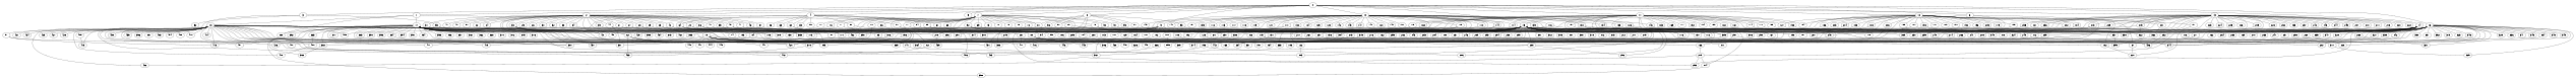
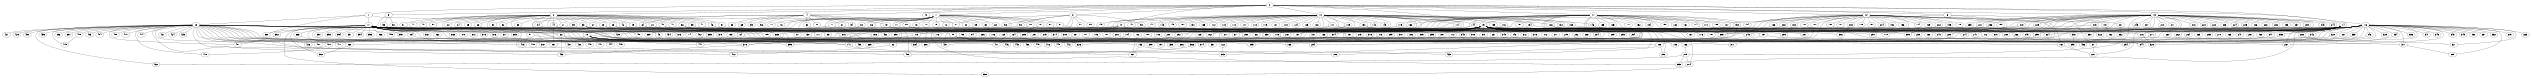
  graph {
    0
    1
    2
    3
    4
    5
    6
    7
    8
    9
    10
    11
    12
    13
    14
    15
    16
    17
    18
    380
    81
    19
    20
    21
    22
    23
    24
    25
    26
    27
    28
    29
    30
    31
    32
    33
    34
    35
    36
    37
    38
    39
    40
    41
    42
    43
    44
    45
    46
    47
    48
    49
    50
    442
    437
    51
    52
    53
    64
    65
    54
    55
    56
    57
    58
    59
    60
    61
    62
    63
    66
    67
    127
    68
    69
    70
    71
    72
    73
    74
    75
    76
    77
    78
    79
    80
    82
    83
    84
    85
    86
    87
    88
    89
    90
    91
    92
    96
    98
    99
    97
    93
    94
    95
    100
    101
    102
    103
    104
    105
    106
    107
    108
    285
    128
    130
    131
    132
    133
    134
    129
    136
    137
    138
    139
    140
    141
    142
    143
    144
    145
    146
    147
    148
    149
    150
    151
    135
    109
    110
    111
    112
    113
    114
    115
    116
    117
    118
    119
    120
    121
    122
    123
    124
    125
    126
    152
    153
    154
    155
    156
    157
    158
    159
    160
    161
    162
    163
    164
    165
    166
    167
    168
    169
    170
    171
    172
    173
    174
    175
    176
    177
    194
    178
    179
    180
    181
    182
    183
    184
    185
    186
    187
    188
    189
    190
    191
    192
    193
    195
    196
    197
    198
    199
    200
    201
    202
    203
    204
    205
    206
    207
    208
    209
    210
    211
    212
    213
    214
    215
    216
    217
    218
    219
    220
    221
    222
    223
    224
    225
    226
    227
    228
    229
    230
    231
    232
    233
    234
    235
    236
    237
    238
    239
    240
    241
-   242
    243
    244
    245
    256
    258
    259
    260
    261
    262
    257
    264
    265
    266
    267
    268
    269
    270
    271
    263
    246
    247
    248
    249
    250
    251
    252
    253
    254
    255
    272
    273
    274
    275
    276
    277
    278
    279
    280
    281
    282
    283
    284
    286
    287
    288
    289
    290
    291
    292
    293
    294
-   295 [label=895]
+   295
    296
    297
    298
    299
    300
    301
    302
    303
    304
    305
    306
    307
    308
    309
    310
    311
    312
    313
    314
    315
    316
    317
    318
    319
    320
    321
    322
    323
    324
    325
    326
    327
    328
    329
    330
    331
    332
    333
    334
    335
    336
    337
    338
    339
    340
    341
    342
    343
    344
    345
    346
    347
    348
    349
    350
    351
    352
    384
    386
    387
    388
    389
    390
    385
    392
    393
    394
    395
    391
    353
    354
    355
    356
    357
    358
    359
    360
    361
    362
    363
    364
    365
    366
    367
    368
    369
    370
    n387 [label=671]
    372
    373
    374
    375
    376
    377
    378
    379
    381
    382
    383
    396
    397
    398
    399
    400
    401
    402
    403
    404
    405
    406
    407
    408
    409
    410
    411
    412
    413
    414
    415
    416
    417
    418
    419
    420
    421
    422
    423
    424
    425
    426
    427
    428
    429
    430
    431
    432
    433
    434
    435
    448
    449
    436
    438
    439
    440
    441
    443
    444
    445
    446
    447
    0 -- 1
    0 -- 2
    0 -- 3
    0 -- 4
    0 -- 5
    0 -- 6
    0 -- 7
    0 -- 8
    0 -- 9
    0 -- 10
    0 -- 11
    0 -- 12
    0 -- 13
    0 -- 14
    0 -- 15
    0 -- 16
    1 -- 17
    1 -- 18
    1 -- 380
    1 -- 81
    2 -- 19
    2 -- 20
    2 -- 21
    2 -- 22
    2 -- 23
    2 -- 24
    2 -- 25
    2 -- 26
    2 -- 27
    2 -- 28
    2 -- 29
    2 -- 30
    2 -- 31
    2 -- 32
    2 -- 33
    2 -- 34
    2 -- 35
    2 -- 36
    2 -- 37
    2 -- 38
    2 -- 39
    2 -- 40
    2 -- 41
    2 -- 42
    2 -- 43
    2 -- 44
    2 -- 45
    2 -- 46
    2 -- 47
    2 -- 48
    2 -- 49
    2 -- 50
    2 -- 442
    2 -- 437
    3 -- 51
    3 -- 52
    3 -- 53
    4 -- 64
    4 -- 65
    4 -- 54
    4 -- 55
    4 -- 56
    4 -- 57
    4 -- 58
    4 -- 59
    4 -- 60
    4 -- 61
    4 -- 62
    4 -- 63
    6 -- 66
    6 -- 67
    6 -- 127
    7 -- 81
    7 -- 68
    7 -- 69
    7 -- 70
    7 -- 71
    7 -- 72
    7 -- 73
    7 -- 74
    7 -- 75
    7 -- 76
    7 -- 77
    7 -- 78
    7 -- 79
    7 -- 80
    7 -- 82
    7 -- 83
    7 -- 84
    7 -- 85
    7 -- 86
    7 -- 87
    7 -- 88
    7 -- 89
    7 -- 90
    7 -- 91
    7 -- 92
    8 -- 81
    8 -- 96
    8 -- 98
    8 -- 99
    8 -- 97
    8 -- 93
    8 -- 94
    8 -- 95
    9 -- 100
    9 -- 101
    9 -- 102
    9 -- 103
    9 -- 104
    9 -- 105
    9 -- 106
    9 -- 107
    9 -- 108
    9 -- 285
    10 -- 127
    10 -- 128
    10 -- 130
    10 -- 131
    10 -- 132
    10 -- 133
    10 -- 134
    10 -- 129
    10 -- 136
    10 -- 137
    10 -- 138
    10 -- 139
    10 -- 140
    10 -- 141
    10 -- 142
    10 -- 143
    10 -- 144
    10 -- 145
    10 -- 146
    10 -- 147
    10 -- 148
    10 -- 149
    10 -- 150
    10 -- 151
    10 -- 135
    10 -- 109
    10 -- 110
    10 -- 111
    10 -- 112
    10 -- 113
    10 -- 114
    10 -- 115
    10 -- 116
    10 -- 117
    10 -- 118
    10 -- 119
    10 -- 120
    10 -- 121
    10 -- 122
    10 -- 123
    10 -- 124
    10 -- 125
    10 -- 126
    11 -- 15
    11 -- 82
    11 -- 152
    11 -- 153
    11 -- 154
    11 -- 155
    11 -- 156
    11 -- 157
    11 -- 158
    11 -- 159
    11 -- 160
    11 -- 161
    11 -- 162
    11 -- 163
    11 -- 164
    11 -- 165
    11 -- 166
    11 -- 167
    11 -- 168
    11 -- 169
    11 -- 170
    11 -- 171
    11 -- 172
    11 -- 173
    11 -- 174
    11 -- 175
    11 -- 176
    11 -- 177
    11 -- 194
    12 -- 194
    12 -- 178
    12 -- 179
    12 -- 180
    12 -- 181
    12 -- 182
    12 -- 183
    12 -- 184
    12 -- 185
    12 -- 186
    12 -- 187
    12 -- 188
    12 -- 189
    12 -- 190
    12 -- 191
    12 -- 192
    12 -- 193
    12 -- 195
    12 -- 196
    12 -- 197
    12 -- 198
    12 -- 199
    12 -- 200
    12 -- 201
    12 -- 202
    12 -- 203
    12 -- 204
    12 -- 205
    12 -- 206
    13 -- 207
    13 -- 208
    13 -- 209
    13 -- 210
    13 -- 211
    13 -- 212
    13 -- 213
    13 -- 214
    13 -- 215
    13 -- 216
    13 -- 217
    13 -- 218
    13 -- 219
    13 -- 220
    13 -- 221
    13 -- 222
    13 -- 223
    13 -- 224
    13 -- 225
    13 -- 226
    13 -- 227
    13 -- 228
    13 -- 229
    13 -- 230
    13 -- 231
    13 -- 232
    13 -- 233
    13 -- 234
    13 -- 235
    13 -- 236
    13 -- 237
    13 -- 238
    13 -- 239
    13 -- 240
    13 -- 241
-   13 -- 242
    13 -- 243
    13 -- 244
    13 -- 245
    14 -- 256
    14 -- 258
    14 -- 259
    14 -- 260
    14 -- 261
    14 -- 262
    14 -- 257
    14 -- 264
    14 -- 265
    14 -- 266
    14 -- 267
    14 -- 268
    14 -- 269
    14 -- 270
    14 -- 271
    14 -- 263
    14 -- 246
    14 -- 247
    14 -- 248
    14 -- 249
    14 -- 250
    14 -- 251
    14 -- 252
    14 -- 253
    14 -- 254
    14 -- 255
    15 -- 285
    15 -- 272
    15 -- 273
    15 -- 274
    15 -- 275
    15 -- 276
    15 -- 277
    15 -- 278
    15 -- 279
    15 -- 280
    15 -- 281
    15 -- 282
    15 -- 283
    15 -- 284
    15 -- 286
    15 -- 287
    15 -- 288
    15 -- 289
    15 -- 290
    15 -- 291
    15 -- 292
    15 -- 293
    15 -- 294
    15 -- 295
    15 -- 296
    15 -- 297
    15 -- 298
    15 -- 299
    15 -- 300
    15 -- 301
    15 -- 302
    15 -- 303
    15 -- 304
    15 -- 305
    15 -- 306
    15 -- 307
    15 -- 308
    15 -- 309
    15 -- 310
    15 -- 311
    15 -- 312
    15 -- 313
    15 -- 314
    15 -- 315
    15 -- 316
    16 -- 267
    16 -- 317
    16 -- 318
    16 -- 319
    16 -- 320
    16 -- 321
    16 -- 322
    16 -- 323
    16 -- 324
    16 -- 325
    16 -- 326
    16 -- 327
    16 -- 328
    16 -- 329
    16 -- 330
    16 -- 331
    16 -- 332
    16 -- 333
    16 -- 334
    16 -- 335
    16 -- 336
    16 -- 337
    16 -- 338
    16 -- 339
    16 -- 340
    16 -- 341
    16 -- 342
    16 -- 343
    16 -- 344
    16 -- 345
    16 -- 346
    16 -- 347
    16 -- 348
    16 -- 349
    16 -- 350
    16 -- 351
    16 -- 352
    17 -- 380
    17 -- 250
    17 -- 326
    17 -- 384
    17 -- 386
    17 -- 387
    17 -- 388
    17 -- 389
    17 -- 390
    17 -- 385
    17 -- 392
    17 -- 393
    17 -- 394
    17 -- 395
    17 -- 391
    17 -- 353
    17 -- 354
    17 -- 355
    17 -- 356
    17 -- 357
    17 -- 358
    17 -- 359
    17 -- 360
    17 -- 361
    17 -- 362
    17 -- 363
    17 -- 364
    17 -- 365
    17 -- 366
    17 -- 367
    17 -- 368
    17 -- 369
    17 -- 370
    17 -- n387
    17 -- 372
    17 -- 373
    17 -- 374
    17 -- 375
    17 -- 376
    17 -- 377
    17 -- 378
    17 -- 379
    17 -- 381
    17 -- 382
    17 -- 383
    18 -- 62
    18 -- 193
    18 -- 256
    18 -- 344
    18 -- 396
    18 -- 397
    18 -- 398
    18 -- 399
    18 -- 400
    18 -- 401
    18 -- 402
    18 -- 403
    18 -- 404
    18 -- 405
    18 -- 406
    18 -- 407
    18 -- 408
    18 -- 409
    18 -- 410
    18 -- 411
    18 -- 412
    18 -- 413
    18 -- 414
    18 -- 415
    18 -- 416
    18 -- 417
    18 -- 418
    18 -- 419
    18 -- 420
    18 -- 421
    18 -- 422
    18 -- 423
    18 -- 424
    18 -- 425
    18 -- 426
    18 -- 427
    18 -- 428
    18 -- 429
    18 -- 430
    18 -- 431
    18 -- 432
    18 -- 433
    18 -- 434
    18 -- 435
    81 -- 253
    19 -- 442
    19 -- 437
    19 -- 448
    19 -- 449
    19 -- 436
    19 -- 438
    19 -- 439
    19 -- 440
    19 -- 441
    19 -- 443
    19 -- 444
    19 -- 445
    19 -- 446
    19 -- 447
    20 -- 171
    20 -- 291
    21 -- 84
    23 -- 217
    23 -- 365
    27 -- 344
    28 -- 105
    28 -- 285
    29 -- 138
    31 -- 387
    33 -- 43
    33 -- 49
    33 -- 173
    33 -- 234
    33 -- 338
    34 -- 141
    35 -- 281
    36 -- 66
    36 -- 300
    36 -- 314
    37 -- 343
    39 -- 331
    40 -- 275
    41 -- 257
    42 -- 261
    42 -- 441
    44 -- 74
    44 -- 278
    44 -- 381
    45 -- 80
    45 -- 216
    45 -- 405
    46 -- 255
    51 -- 413
    51 -- 447
    53 -- 105
    53 -- 316
    64 -- 87
    64 -- 156
    64 -- 395
    54 -- 246
    57 -- 239
    57 -- 406
    58 -- 141
    59 -- 230
    59 -- 231
    60 -- 83
    60 -- 171
    61 -- 340
    62 -- 82
    62 -- 141
    62 -- 420
    62 -- 433
    67 -- 227
    127 -- 249
    69 -- 106
    70 -- 429
    71 -- 369
    71 -- 373
    72 -- 388
    75 -- 164
    75 -- 248
    75 -- 420
    76 -- 359
    77 -- 280
    80 -- 197
    80 -- 254
    80 -- 333
    82 -- 412
    84 -- 153
    84 -- 381
    85 -- 129
    85 -- 431
    86 -- 378
    88 -- 400
    90 -- 238
    91 -- 318
    92 -- 99
    92 -- 94
    92 -- 200
    96 -- 434
    98 -- 278
    93 -- 266
    100 -- 295
    102 -- 163
    102 -- 367
    104 -- 417
    108 -- 185
    130 -- 137
    130 -- 172
    130 -- 214
    131 -- 234
    132 -- 385
    133 -- 241
    134 -- 181
    136 -- 182
    139 -- 176
    140 -- 292
    141 -- 303
    144 -- 257
    144 -- 288
    145 -- 402
    146 -- 330
    109 -- 115
    109 -- n387
    110 -- 333
    111 -- 123
    111 -- 240
    111 -- 386
    114 -- 136
    115 -- 166
    115 -- 267
    116 -- 131
    116 -- 324
    120 -- 162
    122 -- 303
    123 -- 331
    126 -- 167
    126 -- 337
    153 -- 286
    153 -- 367
    155 -- 208
    156 -- 378
    157 -- 447
    158 -- 322
    164 -- 326
    164 -- 395
    166 -- 219
    168 -- 379
    170 -- 178
    174 -- 328
    175 -- 353
    180 -- 259
    180 -- 287
    182 -- 227
    183 -- 298
    184 -- 239
    186 -- 385
    188 -- 448
    191 -- 252
    193 -- 407
    195 -- 389
    198 -- 212
    199 -- 230
    201 -- 332
    202 -- 389
    203 -- 306
    204 -- 290
    206 -- 442
    209 -- 216
    212 -- 420
    213 -- 137
    213 -- 387
    215 -- 322
    215 -- n387
    216 -- 328
    219 -- 253
    219 -- 274
    219 -- 422
    221 -- 432
    229 -- 385
    235 -- 365
    236 -- 398
    259 -- 449
    257 -- 317
    268 -- 321
    271 -- 416
    248 -- 288
    250 -- 369
    252 -- 436
    273 -- 364
    274 -- 358
    276 -- 443
    278 -- 439
    280 -- 309
    280 -- 400
    281 -- 417
    288 -- 296
    288 -- 423
    292 -- 411
    297 -- 311
    297 -- 436
    304 -- 419
    315 -- 446
    316 -- 360
    317 -- 325
    320 -- 386
    327 -- 366
    332 -- 399
    334 -- 344
    335 -- 431
    337 -- 399
    338 -- 413
    339 -- 374
    342 -- 442
    346 -- 436
    347 -- 388
    384 -- 387
    385 -- 438
    392 -- 401
    353 -- 426
    360 -- 382
    363 -- 400
    366 -- 406
    378 -- 433
    400 -- 418
    409 -- 415
  }
